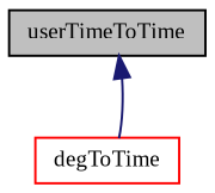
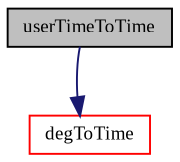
  digraph {
    rankdir=TB
    fontname="Liberation Serif"
    node [fontname="Liberation Serif" fontsize=10 shape=record]
    n1 [color=black fillcolor=grey75 fontcolor=black height=0.2 label=userTimeToTime style=filled width=0.4]
    n2 [color=red height=0.2 label=degToTime width=0.4]
-   n2 -> n1 [color=midnightblue fontname="Liberation Serif" fontsize=10 labelfontname=Helvetica labelfontsize=10 style=solid]
+   n1 -> n2 [color=midnightblue fontname="Liberation Serif" fontsize=10 labelfontname=Helvetica labelfontsize=10 style=solid]
  }
